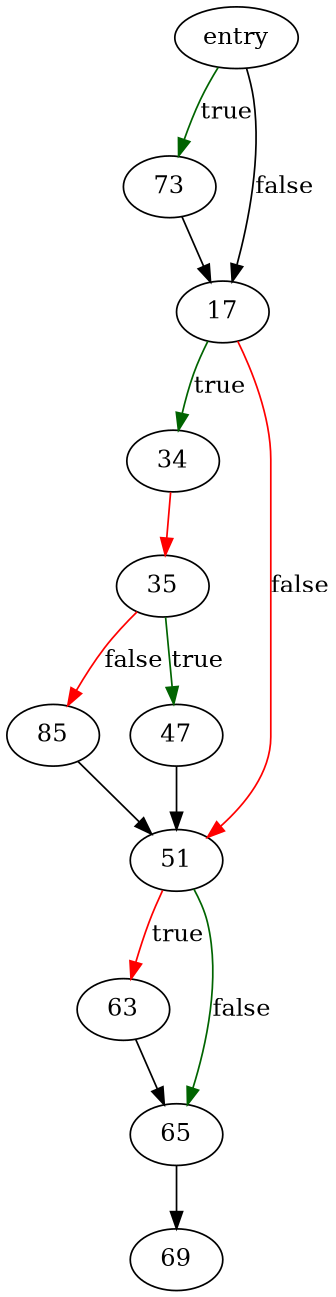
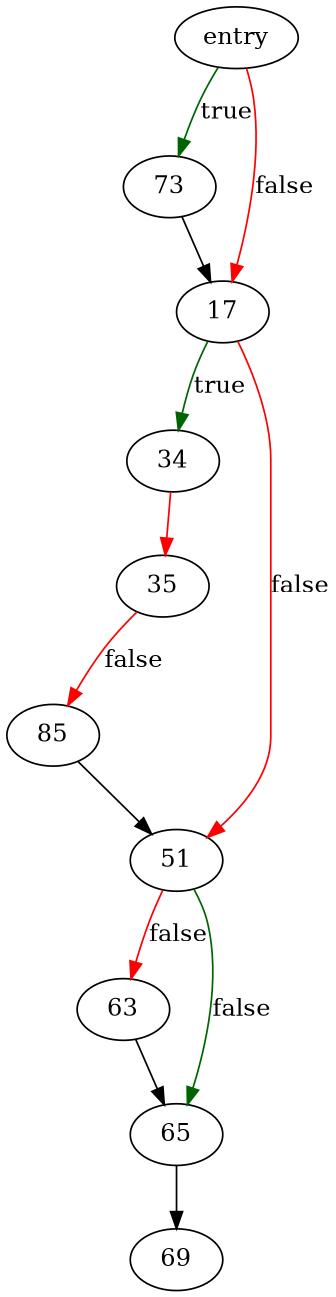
  digraph {
    n1 [label=entry]
    n2 [label=73]
    17
    34
    51
    35
    n7 [label=85]
-   47
    63
    65
    69
    n1 -> n2 [color=darkgreen label=true]
-   n1 -> 17 [color=black label=false]
+   n1 -> 17 [color=red label=false]
    n2 -> 17
    17 -> 34 [color=darkgreen label=true]
    17 -> 51 [color=red label=false]
    34 -> 35 [color=red]
-   51 -> 63 [color=red label=true]
+   51 -> 63 [color=red label=false]
    51 -> 65 [color=darkgreen label=false]
    35 -> n7 [color=red label=false]
-   35 -> 47 [color=darkgreen label=true]
    n7 -> 51
-   47 -> 51
    63 -> 65
    65 -> 69
  }
